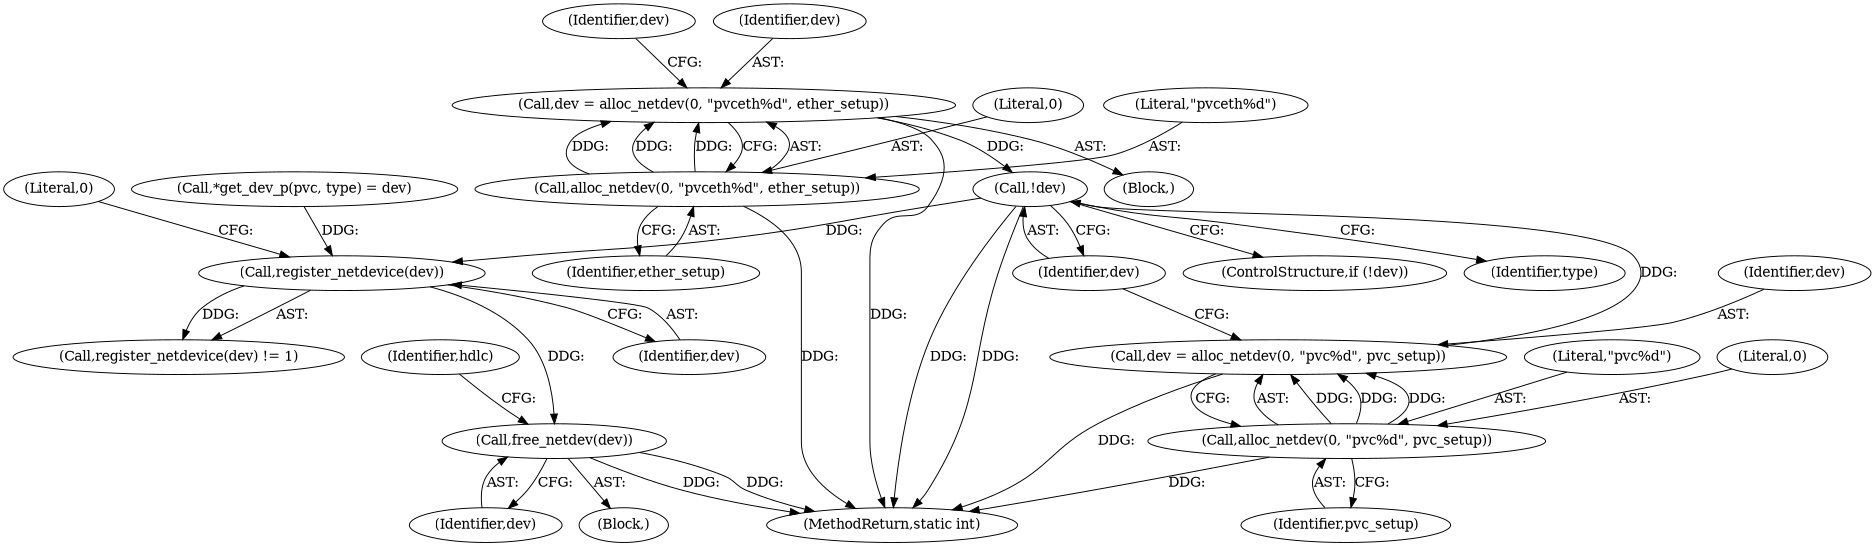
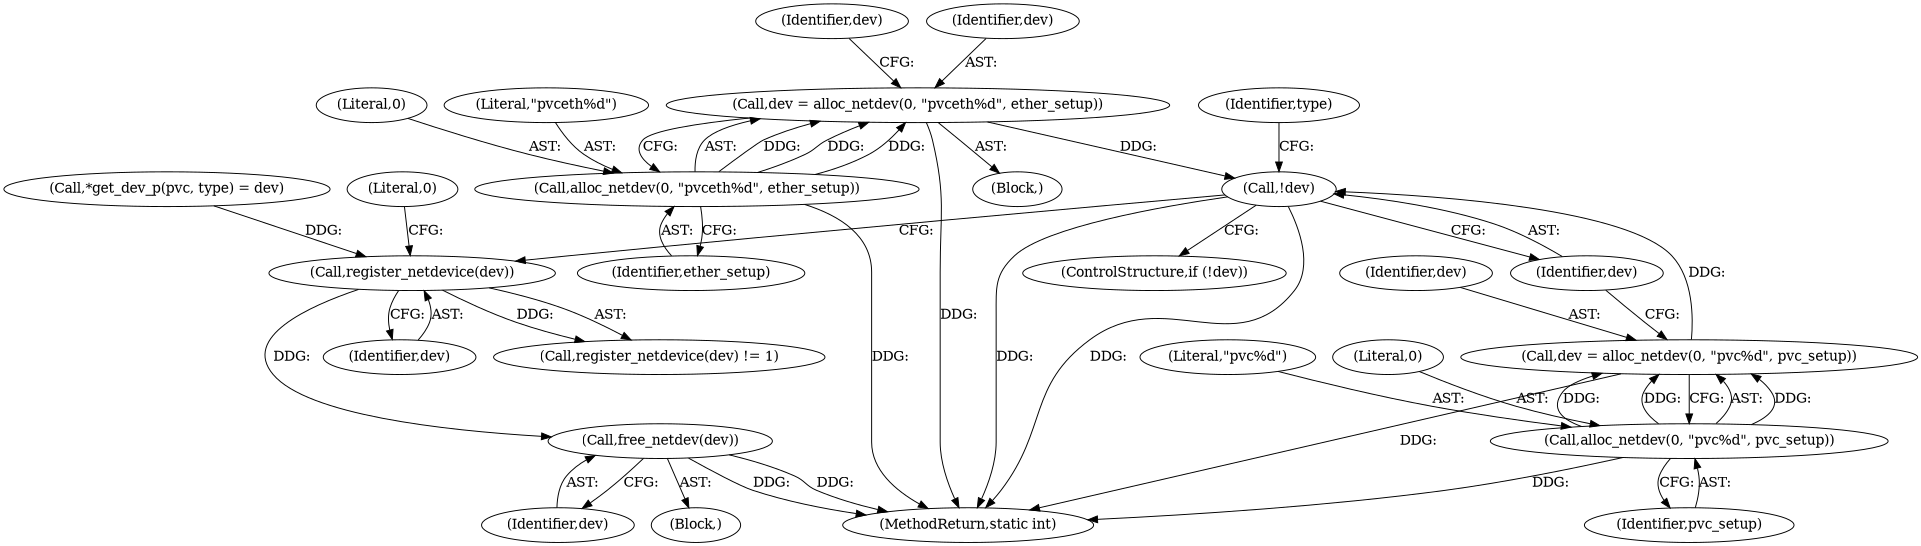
  digraph {
    n1 [label="(Call,free_netdev(dev))"]
    n2 [label="(MethodReturn,static int)"]
    n3 [label="(Identifier,dev)"]
    n4 [label="(Block,)"]
    n5 [label="(Call,register_netdevice(dev))"]
    n6 [label="(Call,register_netdevice(dev) != 1)"]
    n7 [label="(Identifier,dev)"]
    n8 [label="(Call,*get_dev_p(pvc, type) = dev)"]
    n9 [label="(Call,!dev)"]
    n10 [label="(ControlStructure,if (!dev))"]
    n11 [label="(Identifier,dev)"]
    n12 [label="(Call,dev = alloc_netdev(0, \"pvc%d\", pvc_setup))"]
    n13 [label="(Call,alloc_netdev(0, \"pvc%d\", pvc_setup))"]
    n14 [label="(Identifier,pvc_setup)"]
    n15 [label="(Call,dev = alloc_netdev(0, \"pvceth%d\", ether_setup))"]
    n16 [label="(Call,alloc_netdev(0, \"pvceth%d\", ether_setup))"]
    n17 [label="(Block,)"]
    n18 [label="(Identifier,ether_setup)"]
    n19 [label="(Literal,\"pvc%d\")"]
    n20 [label="(Literal,0)"]
    n21 [label="(Literal,0)"]
    n22 [label="(Identifier,dev)"]
    n23 [label="(Literal,0)"]
    n24 [label="(Identifier,dev)"]
    n25 [label="(Identifier,dev)"]
    n26 [label="(Literal,\"pvceth%d\")"]
-   n27 [label="(Identifier,hdlc)"]
    n28 [label="(Identifier,type)"]
    n1 -> n2 [label="DDG: "]
    n1 -> n2 [label="DDG: "]
    n1 -> n3 [label="CFG: "]
    n1 -> n4 [label="AST: "]
    n3 -> n1 [label="AST: "]
    n5 -> n1 [label="DDG: "]
    n5 -> n6 [label="AST: "]
    n5 -> n6 [label="DDG: "]
    n5 -> n7 [label="CFG: "]
    n7 -> n5 [label="AST: "]
    n8 -> n5 [label="DDG: "]
    n9 -> n2 [label="DDG: "]
    n9 -> n2 [label="DDG: "]
-   n9 -> n5 [label="DDG: "]
+   n9 -> n5 [label="CFG: "]
    n9 -> n10 [label="CFG: "]
    n9 -> n11 [label="CFG: "]
    n11 -> n9 [label="AST: "]
    n11 -> n12 [label="CFG: "]
    n12 -> n2 [label="DDG: "]
    n12 -> n9 [label="DDG: "]
    n12 -> n13 [label="CFG: "]
    n13 -> n2 [label="DDG: "]
    n13 -> n12 [label="AST: "]
    n13 -> n12 [label="DDG: "]
    n13 -> n12 [label="DDG: "]
    n13 -> n12 [label="DDG: "]
    n13 -> n14 [label="CFG: "]
    n14 -> n13 [label="AST: "]
    n15 -> n2 [label="DDG: "]
    n15 -> n9 [label="DDG: "]
    n15 -> n16 [label="CFG: "]
    n15 -> n17 [label="AST: "]
    n16 -> n2 [label="DDG: "]
    n16 -> n15 [label="AST: "]
    n16 -> n15 [label="DDG: "]
    n16 -> n15 [label="DDG: "]
    n16 -> n15 [label="DDG: "]
    n16 -> n18 [label="CFG: "]
    n18 -> n16 [label="AST: "]
    n19 -> n13 [label="AST: "]
    n20 -> n13 [label="AST: "]
    n21 -> n5 [label="CFG: "]
    n22 -> n15 [label="CFG: "]
    n23 -> n16 [label="AST: "]
    n24 -> n12 [label="AST: "]
    n25 -> n15 [label="AST: "]
    n26 -> n16 [label="AST: "]
-   n27 -> n1 [label="CFG: "]
-   n9 -> n28 [label="CFG: "]
+   n28 -> n9 [label="CFG: "]
  }
